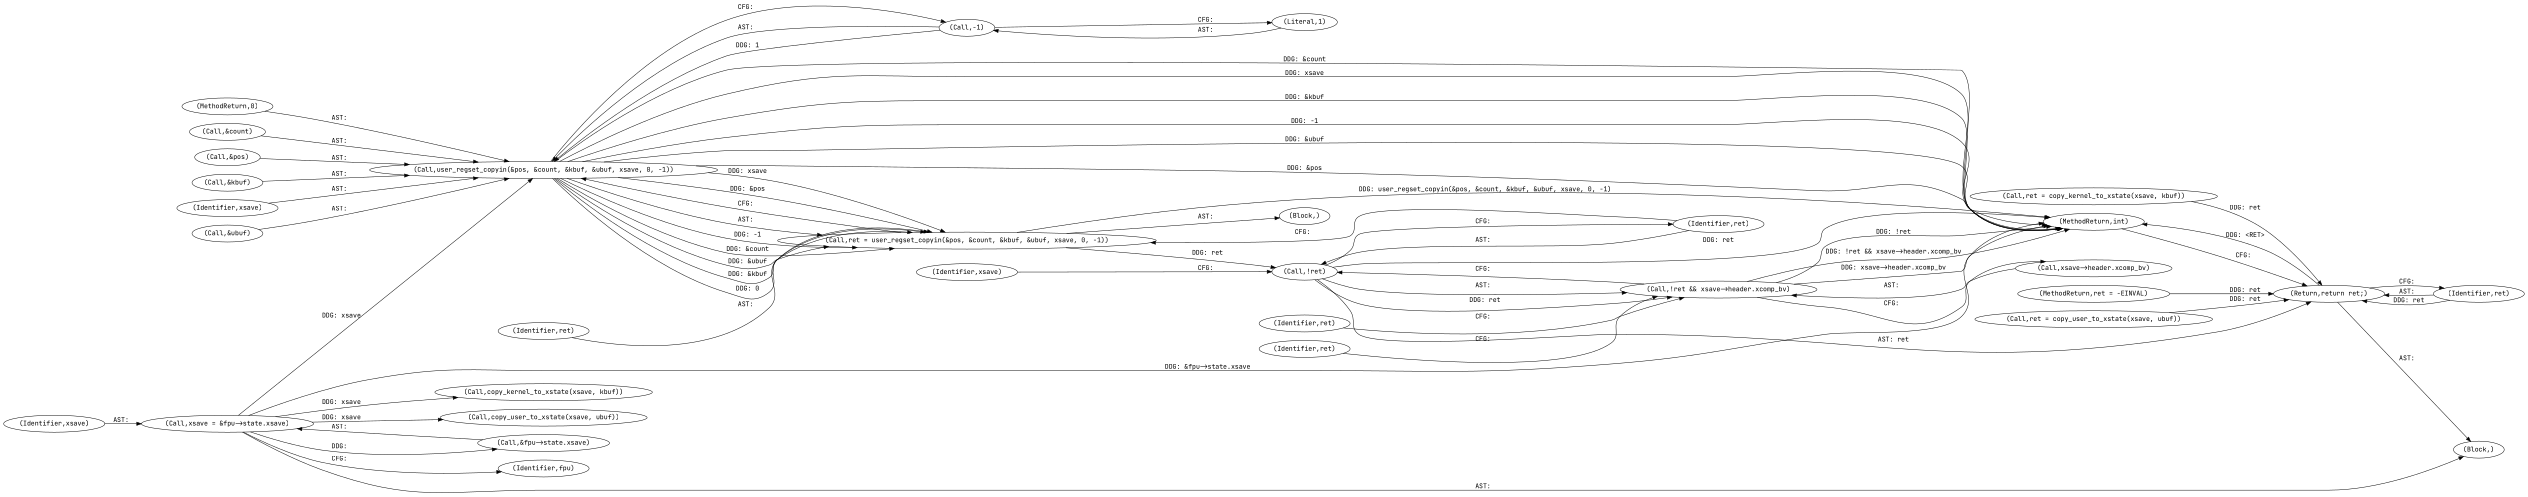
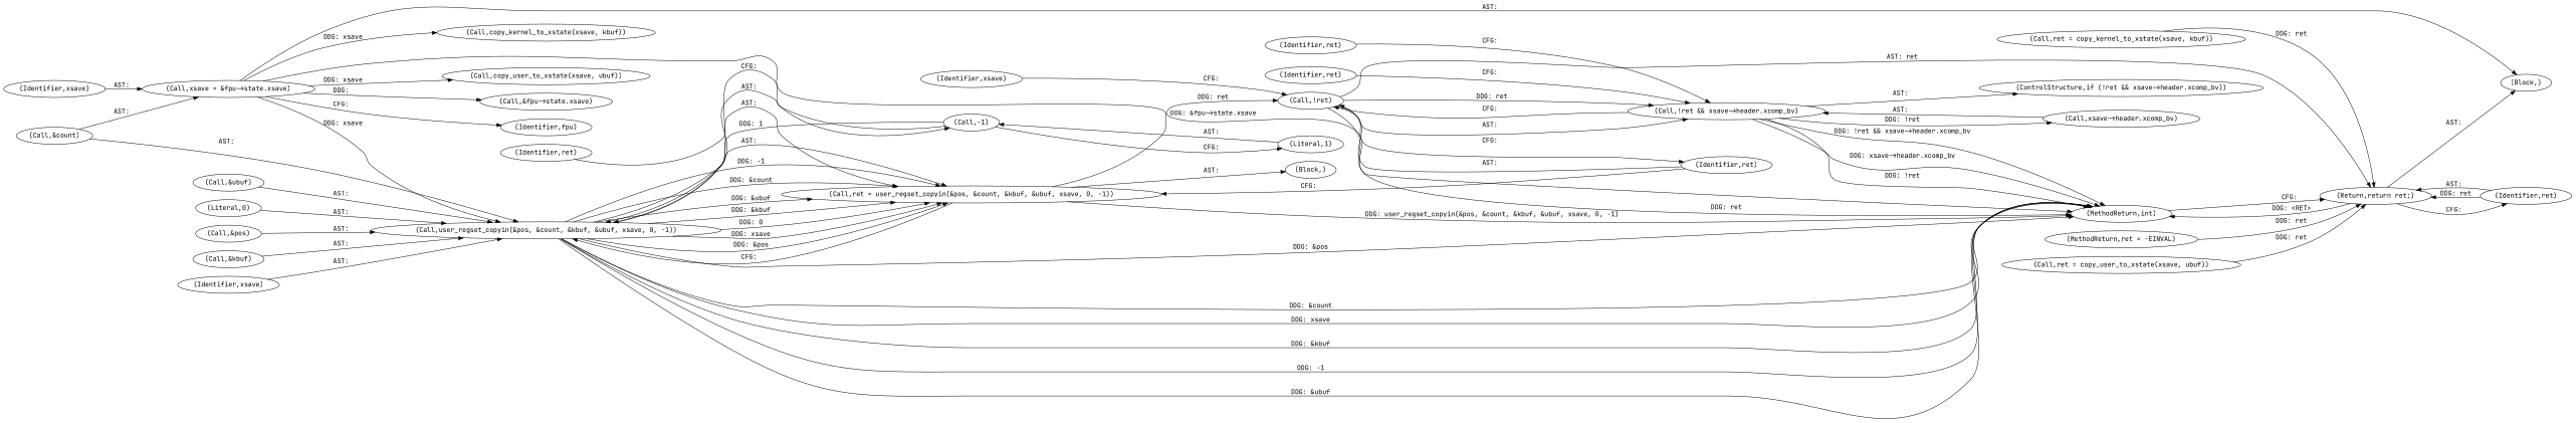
  digraph {
    fontname="JetBrains Mono"
    rankdir=LR
    node [fontname="JetBrains Mono"]
    edge [fontname="JetBrains Mono"]
    n1 [label="(Call,user_regset_copyin(&pos, &count, &kbuf, &ubuf, xsave, 0, -1))"]
    n2 [label="(Call,-1)"]
    n3 [label="(Call,ret = user_regset_copyin(&pos, &count, &kbuf, &ubuf, xsave, 0, -1))"]
    n4 [label="(MethodReturn,int)"]
    n5 [label="(Literal,1)"]
    n6 [label="(Call,!ret)"]
    n7 [label="(Block,)"]
    n8 [label="(Return,return ret;)"]
    n9 [label="(Call,xsave = &fpu->state.xsave)"]
    n10 [label="(Call,copy_kernel_to_xstate(xsave, kbuf))"]
    n11 [label="(Block,)"]
    n12 [label="(Call,copy_user_to_xstate(xsave, ubuf))"]
    n13 [label="(Call,&fpu->state.xsave)"]
    n14 [label="(Identifier,fpu)"]
    n15 [label="(Call,!ret && xsave->header.xcomp_bv)"]
    n16 [label="(Identifier,ret)"]
+   n17 [label="(ControlStructure,if (!ret && xsave->header.xcomp_bv))"]
    n18 [label="(Call,xsave->header.xcomp_bv)"]
    n19 [label="(Identifier,ret)"]
    n20 [label="(MethodReturn,ret = -EINVAL)"]
    n21 [label="(Call,&ubuf)"]
-   n22 [label="(MethodReturn,0)"]
+   n22 [label="(Literal,0)"]
    n23 [label="(Identifier,ret)"]
    n24 [label="(Call,&count)"]
    n25 [label="(Identifier,xsave)"]
    n26 [label="(Call,ret = copy_user_to_xstate(xsave, ubuf))"]
    n27 [label="(Call,&pos)"]
    n28 [label="(Identifier,ret)"]
    n29 [label="(Call,&kbuf)"]
    n30 [label="(Call,ret = copy_kernel_to_xstate(xsave, kbuf))"]
    n31 [label="(Identifier,xsave)"]
    n32 [label="(Identifier,xsave)"]
    n33 [label="(Identifier,ret)"]
    n1 -> n2 [label="CFG: "]
    n1 -> n3 [label="AST: "]
    n1 -> n3 [label="DDG: -1"]
    n1 -> n3 [label="DDG: &count"]
    n1 -> n3 [label="DDG: &ubuf"]
    n1 -> n3 [label="DDG: &kbuf"]
    n1 -> n3 [label="DDG: 0"]
    n1 -> n3 [label="DDG: xsave"]
    n1 -> n3 [label="DDG: &pos"]
    n1 -> n4 [label="DDG: &count"]
    n1 -> n4 [label="DDG: xsave"]
    n1 -> n4 [label="DDG: &kbuf"]
    n1 -> n4 [label="DDG: -1"]
    n1 -> n4 [label="DDG: &ubuf"]
    n1 -> n4 [label="DDG: &pos"]
    n2 -> n1 [label="AST: "]
    n2 -> n1 [label="DDG: 1"]
    n2 -> n5 [label="CFG: "]
    n3 -> n1 [label="CFG: "]
    n3 -> n4 [label="DDG: user_regset_copyin(&pos, &count, &kbuf, &ubuf, xsave, 0, -1)"]
    n3 -> n6 [label="DDG: ret"]
    n3 -> n7 [label="AST: "]
    n4 -> n8 [label="CFG: "]
    n5 -> n2 [label="AST: "]
    n6 -> n4 [label="DDG: ret"]
    n6 -> n8 [label="AST: ret"]
    n6 -> n15 [label="AST: "]
    n6 -> n15 [label="DDG: ret"]
    n6 -> n16 [label="CFG: "]
    n8 -> n4 [label="DDG: <RET>"]
    n8 -> n11 [label="AST: "]
    n8 -> n19 [label="CFG: "]
    n9 -> n1 [label="DDG: xsave"]
    n9 -> n4 [label="DDG: &fpu->state.xsave"]
    n9 -> n10 [label="DDG: xsave"]
    n9 -> n11 [label="AST: "]
    n9 -> n12 [label="DDG: xsave"]
    n9 -> n13 [label="DDG: "]
    n9 -> n14 [label="CFG: "]
-   n13 -> n9 [label="AST: "]
+   n24 -> n9 [label="AST: "]
    n15 -> n4 [label="DDG: xsave->header.xcomp_bv"]
    n15 -> n4 [label="DDG: !ret"]
    n15 -> n4 [label="DDG: !ret && xsave->header.xcomp_bv"]
    n15 -> n6 [label="CFG: "]
-   n15 -> n18 [label="CFG: "]
+   n15 -> n17 [label="AST: "]
+   n15 -> n18 [label="DDG: !ret"]
    n16 -> n3 [label="CFG: "]
    n16 -> n6 [label="AST: "]
    n18 -> n15 [label="AST: "]
    n19 -> n8 [label="AST: "]
    n19 -> n8 [label="DDG: ret"]
    n20 -> n8 [label="DDG: ret"]
    n21 -> n1 [label="AST: "]
    n22 -> n1 [label="AST: "]
    n23 -> n15 [label="CFG: "]
    n24 -> n1 [label="AST: "]
    n25 -> n6 [label="CFG: "]
    n26 -> n8 [label="DDG: ret"]
    n27 -> n1 [label="AST: "]
    n28 -> n15 [label="CFG: "]
    n29 -> n1 [label="AST: "]
    n30 -> n8 [label="DDG: ret"]
    n31 -> n9 [label="AST: "]
    n32 -> n1 [label="AST: "]
    n33 -> n3 [label="AST: "]
  }
